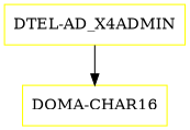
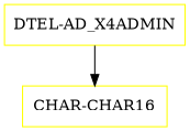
  digraph {
    node [color=yellow shape=box]
    "DTEL-AD_X4ADMIN"
-   "DOMA-CHAR16"
+   "DOMA-CHAR16" [label="CHAR-CHAR16"]
    "DTEL-AD_X4ADMIN" -> "DOMA-CHAR16"
  }
